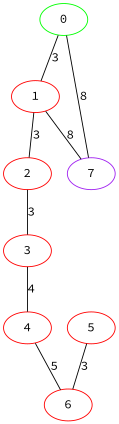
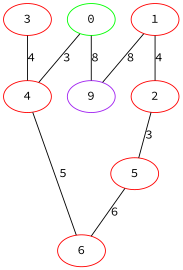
  graph {
    fontname="Source Code Pro"
    node [color=red fontname="Source Code Pro" weight=1]
    edge [fontname="Source Code Pro"]
    0 [color=green weight=2]
    1
-   7 [color=purple weight=4]
+   7 [color=purple weight=4 label=9]
    2
    3
    4
    6
    5
-   0 -- 1 [label=3]
+   0 -- 4 [label=3]
    0 -- 7 [label=8]
    1 -- 7 [label=8]
-   1 -- 2 [label=3]
-   2 -- 3 [label=3]
+   1 -- 2 [label=4]
+   2 -- 5 [label=3]
    3 -- 4 [label=4]
    4 -- 6 [label=5]
-   5 -- 6 [label=3]
+   5 -- 6 [label=6]
  }
